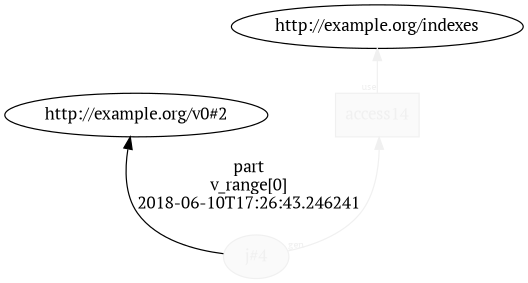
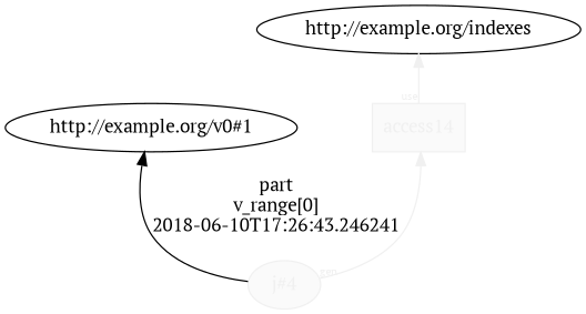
  digraph {
    rankdir=BT
    fontname="PT Serif"
    node [fontname="PT Serif"]
    edge [rotation=20 fontname="PT Serif" color="#F0F0F0" fontcolor="#F0F0F0" labelangle=60.0 labeldistance=1.5 labelfontsize=8]
    n1 [color="#F0F0F0" fillcolor="#FAFAFA" fontcolor="#F0F0F0" label="j#4" style=filled]
-   "http://example.org/v0#2"
+   "http://example.org/v0#2" [label="http://example.org/v0#1"]
    n3 [color="#F0F0F0" fillcolor="#FAFAFA" fontcolor="#F0F0F0" label=access14 shape=polygon sides=4 style=filled]
    "http://example.org/indexes"
    n1 -> "http://example.org/v0#2" [angle=60.0 distance=1.5 fontsize=14 label="part\nv_range[0]\n2018-06-10T17:26:43.246241" color="" fontcolor="" labelangle="" labeldistance="" labelfontsize=""]
    n1 -> n3 [taillabel=gen]
    n3 -> "http://example.org/indexes" [taillabel=use]
  }
